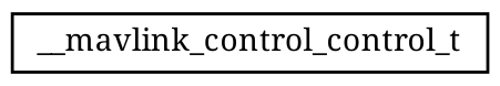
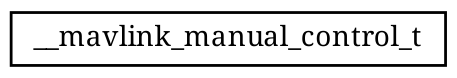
  digraph {
    rankdir=LR
    fontname="Noto Serif"
-   n1 [color=black fillcolor=white fontname="Noto Serif" fontsize=10 height=0.2 label=__mavlink_control_control_t shape=record style=filled width=0.4]
+   n1 [color=black fillcolor=white fontname="Noto Serif" fontsize=10 height=0.2 label=__mavlink_manual_control_t shape=record style=filled width=0.4]
  }
